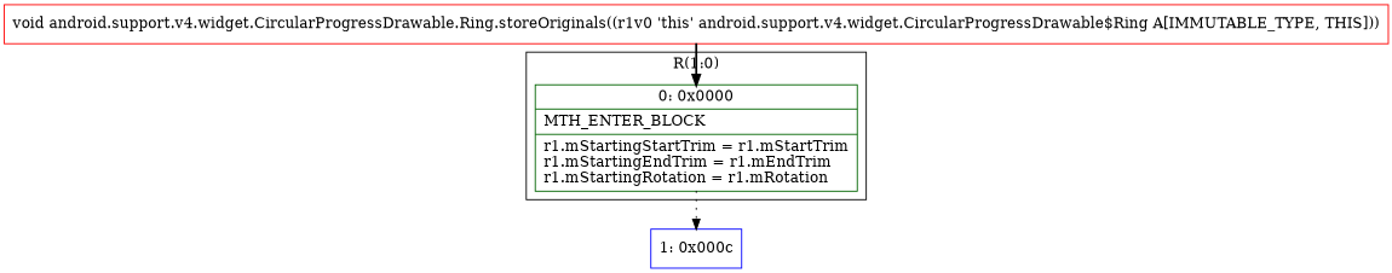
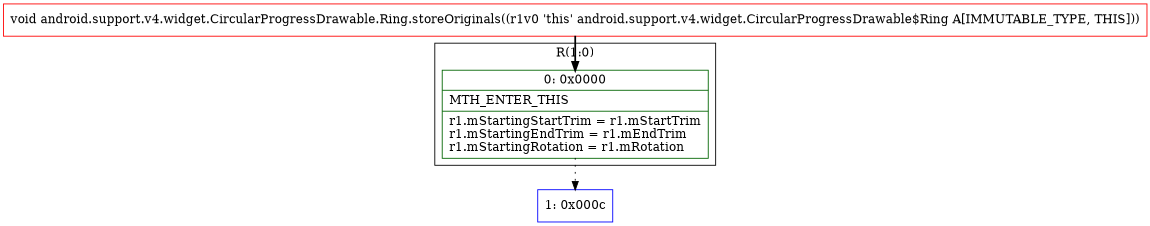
  digraph {
    node [shape=record]
-   n1 [color=darkgreen label="{0\:\ 0x0000|MTH_ENTER_BLOCK\l|r1.mStartingStartTrim = r1.mStartTrim\lr1.mStartingEndTrim = r1.mEndTrim\lr1.mStartingRotation = r1.mRotation\l}"]
+   n1 [color=darkgreen label="{0\:\ 0x0000|MTH_ENTER_THIS\l|r1.mStartingStartTrim = r1.mStartTrim\lr1.mStartingEndTrim = r1.mEndTrim\lr1.mStartingRotation = r1.mRotation\l}"]
    n2 [color=blue label="{1\:\ 0x000c}"]
    n3 [label="{void android.support.v4.widget.CircularProgressDrawable.Ring.storeOriginals((r1v0 'this' android.support.v4.widget.CircularProgressDrawable$Ring A[IMMUTABLE_TYPE, THIS])) }" color=red]
    subgraph cluster_1 {
      label="R(1:0)"
      n1
    }
    n1 -> n2 [style=dotted]
    n3 -> n1 [style=bold]
  }
